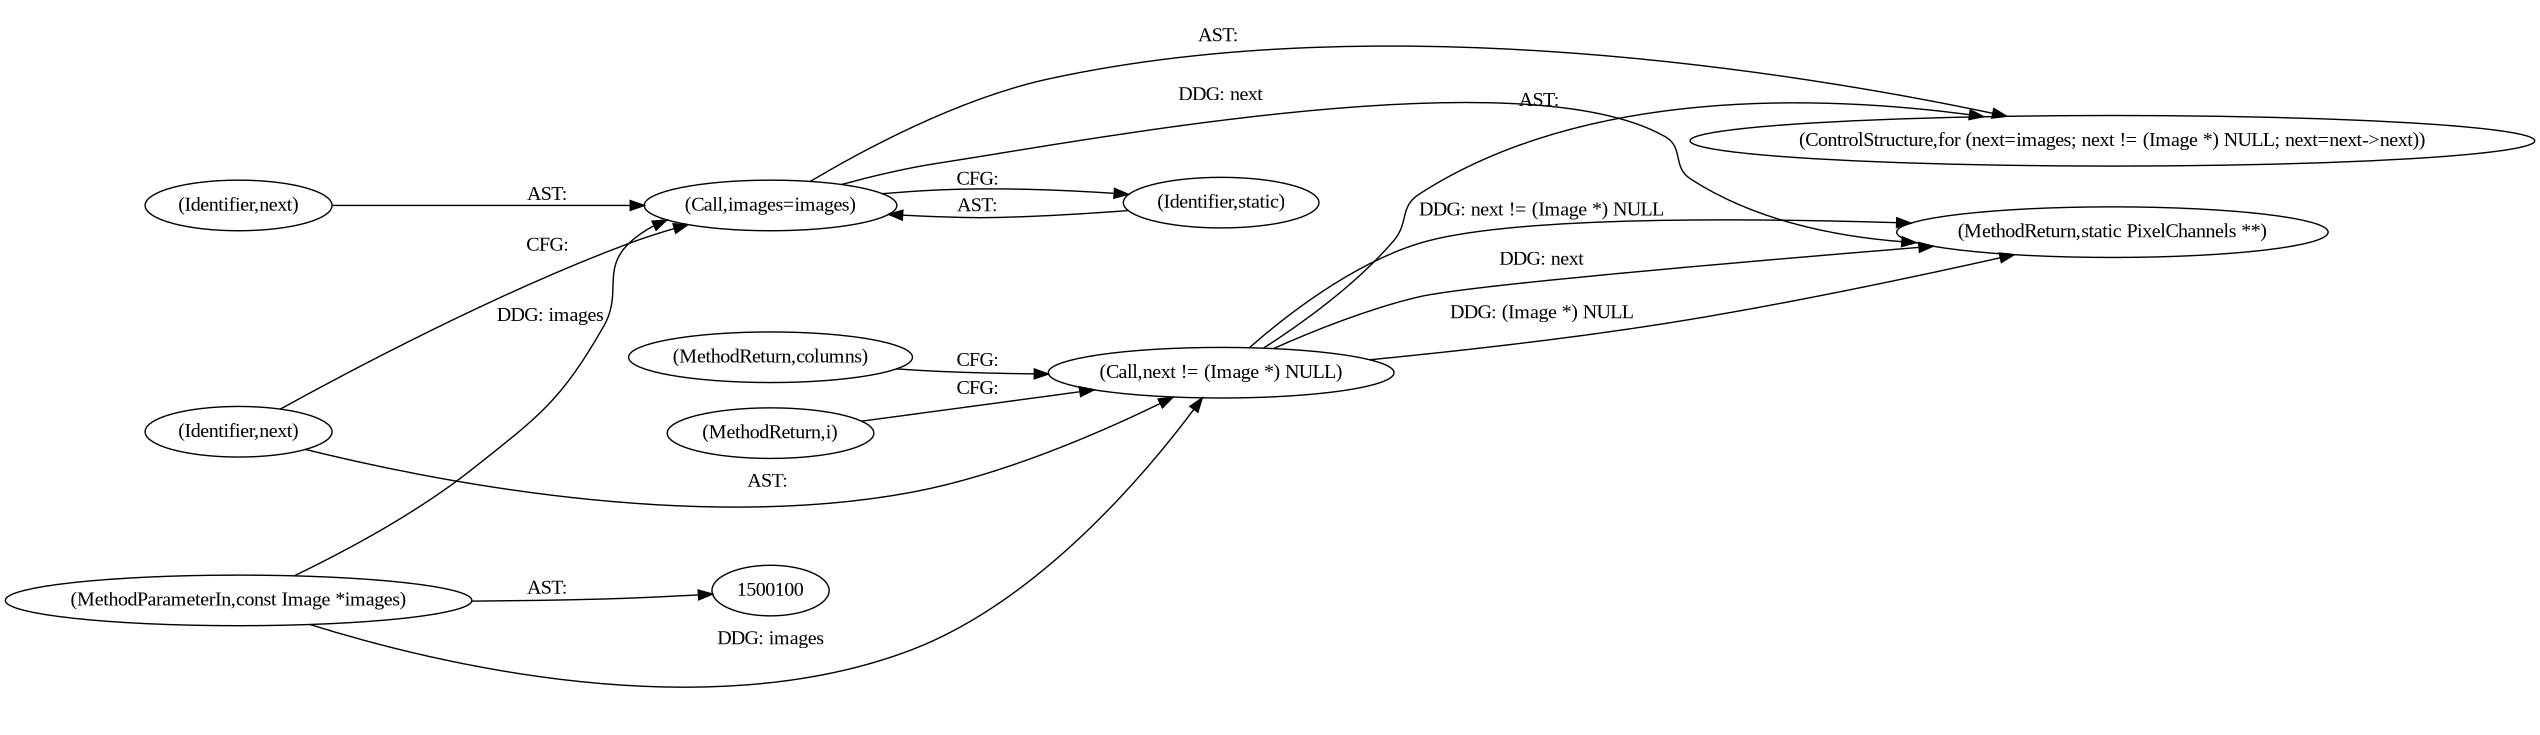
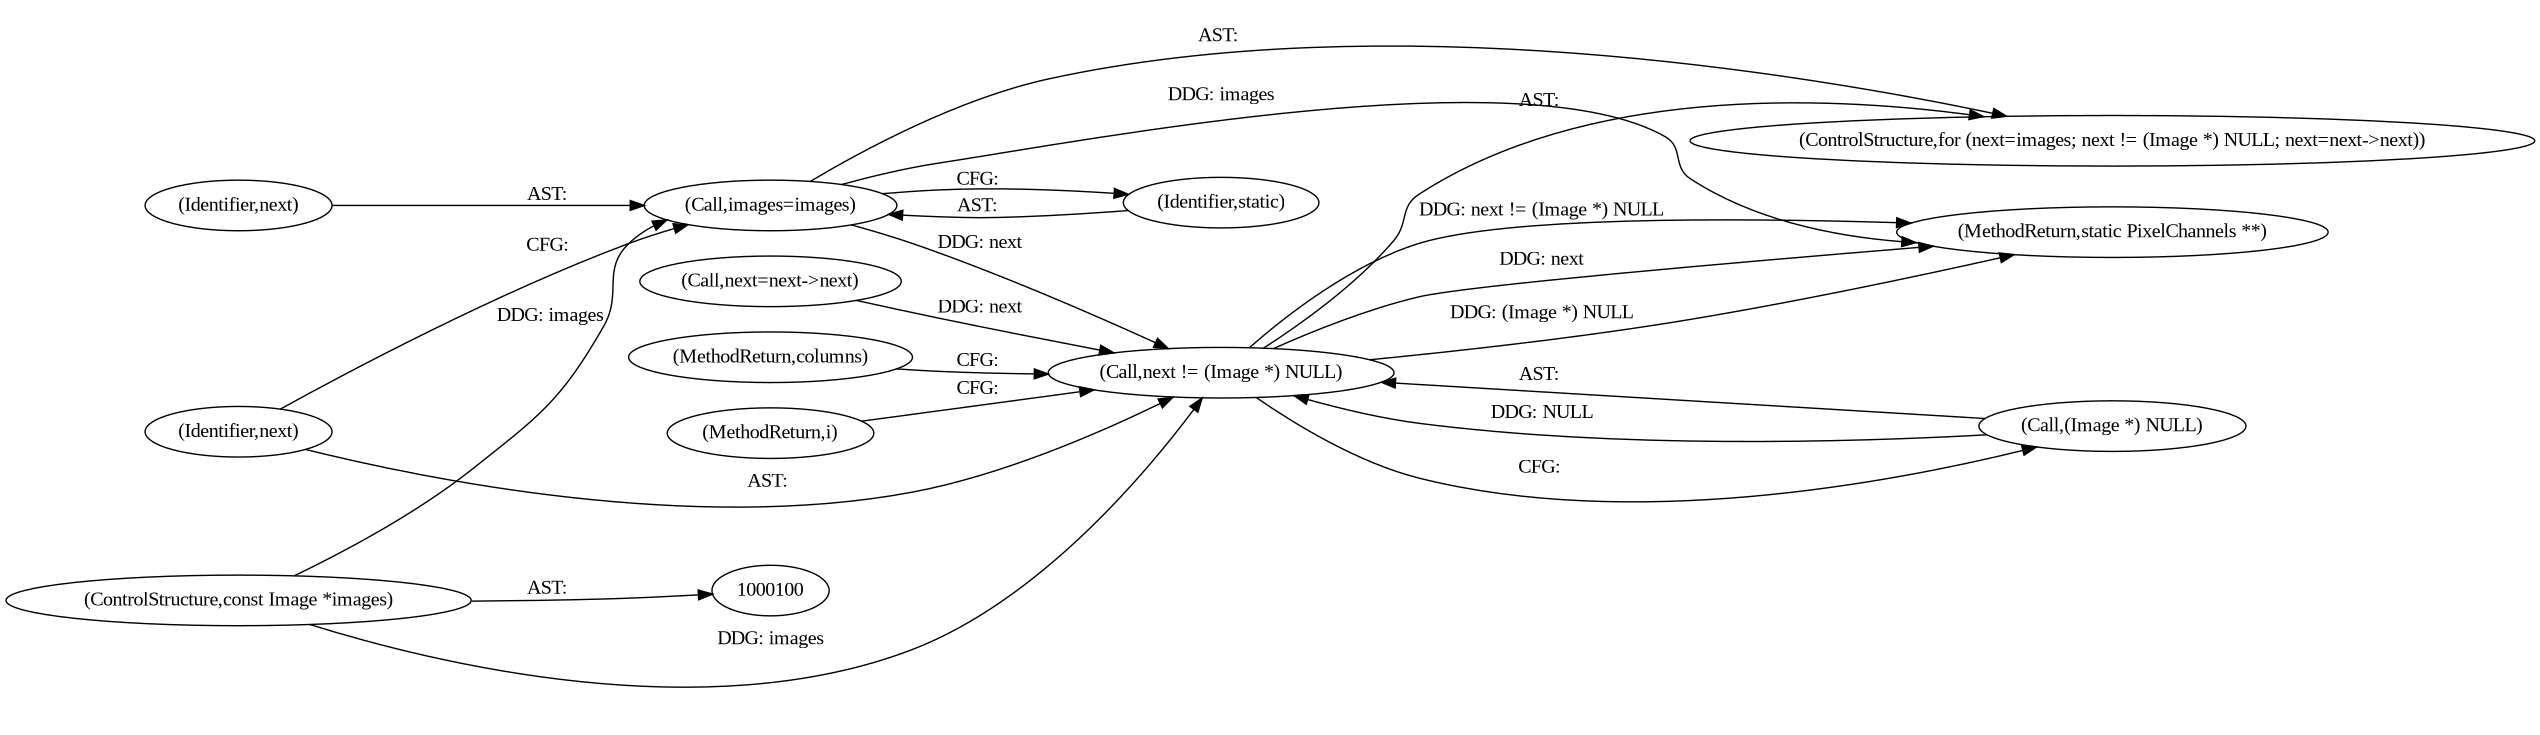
  digraph {
    fontname="Liberation Serif"
    rankdir=LR
    node [fontname="Liberation Serif"]
    edge [fontname="Liberation Serif"]
    n1 [label="(Call,images=images)"]
    n2 [label="(Call,next != (Image *) NULL)"]
    n3 [label="(ControlStructure,for (next=images; next != (Image *) NULL; next=next->next))"]
    n4 [label="(MethodReturn,static PixelChannels **)"]
    n5 [label="(Identifier,static)"]
-   n7 [label="(MethodParameterIn,const Image *images)"]
-   1000100 [label=1500100]
+   n6 [label="(Call,(Image *) NULL)"]
+   n7 [label="(ControlStructure,const Image *images)"]
+   1000100
    n9 [label="(Identifier,next)"]
+   n10 [label="(Call,next=next->next)"]
    n11 [label="(MethodReturn,columns)"]
    n12 [label="(MethodReturn,i)"]
    n13 [label="(Identifier,next)"]
+   n1 -> n2 [label="DDG: next"]
    n1 -> n3 [label="AST: "]
-   n1 -> n4 [label="DDG: next"]
+   n1 -> n4 [label="DDG: images"]
    n1 -> n5 [label="CFG: "]
    n2 -> n3 [label="AST: "]
    n2 -> n4 [label="DDG: next"]
    n2 -> n4 [label="DDG: (Image *) NULL"]
    n2 -> n4 [label="DDG: next != (Image *) NULL"]
+   n2 -> n6 [label="CFG: "]
    n5 -> n1 [label="AST: "]
+   n6 -> n2 [label="AST: "]
+   n6 -> n2 [label="DDG: NULL"]
    n7 -> n1 [label="DDG: images"]
    n7 -> n2 [label="DDG: images"]
    n7 -> 1000100 [label="AST: "]
    n9 -> n1 [label="AST: "]
+   n10 -> n2 [label="DDG: next"]
    n11 -> n2 [label="CFG: "]
    n12 -> n2 [label="CFG: "]
    n13 -> n1 [label="CFG: "]
    n13 -> n2 [label="AST: "]
  }
